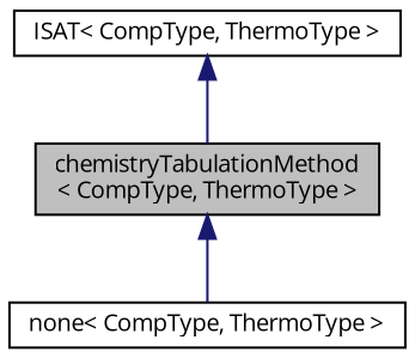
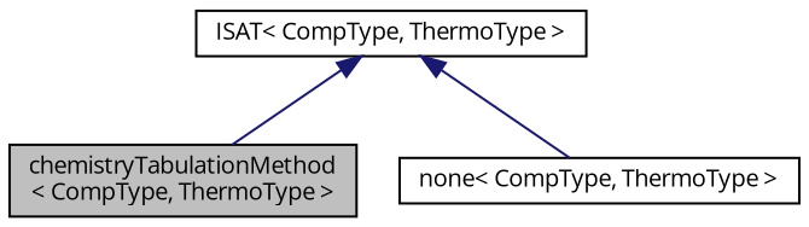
  digraph {
    fontname="Open Sans"
    node [color=black fontname="Open Sans" fontsize=10 shape=record]
    edge [color=midnightblue dir=back fontname="Open Sans" fontsize=10 labelfontname=Helvetica labelfontsize=10 style=solid]
    n1 [fillcolor=grey75 fontcolor=black height=0.2 label="chemistryTabulationMethod\l\< CompType, ThermoType \>" style=filled width=0.4]
    n2 [height=0.2 label="none\< CompType, ThermoType \>" width=0.4]
    n3 [height=0.2 label="ISAT\< CompType, ThermoType \>" width=0.4]
-   n1 -> n2
+   n3 -> n2
    n3 -> n1
  }
